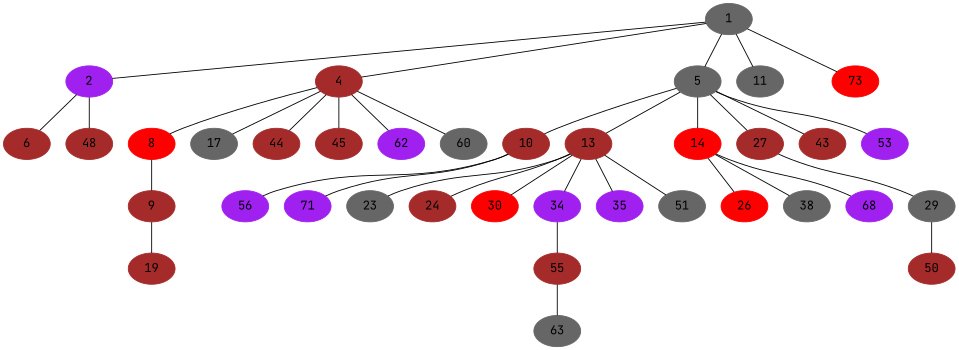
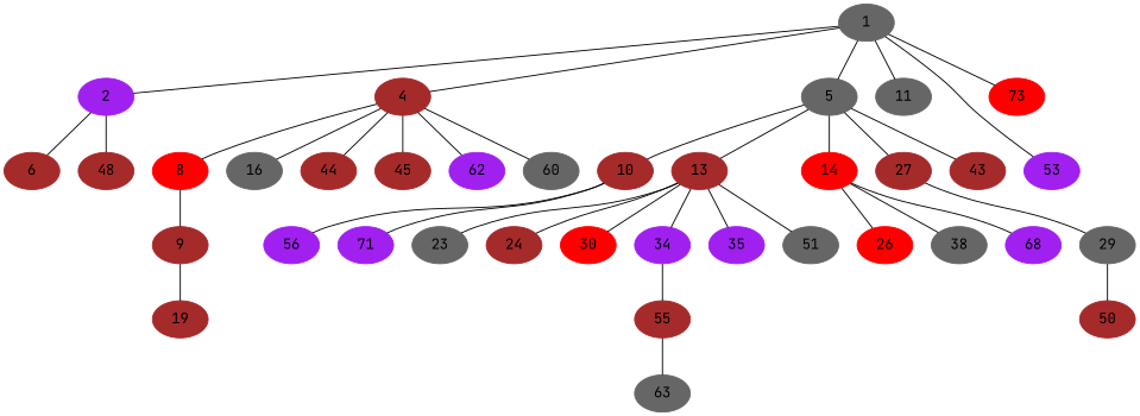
  graph {
    fontname="JetBrains Mono"
    node [color=brown fontname="JetBrains Mono" style=filled]
    edge [fontname="JetBrains Mono"]
    1 [color=gray40 super="+2+20"]
    n2 [color=purple label=2]
    4
    5 [color=gray40 super="+7+11+12+22"]
    n5 [color=gray40 label=11]
    53 [color=purple super="+64+59"]
    73 [color=red]
    6 [super="+61+15"]
    48
    8 [color=red super="+40"]
-   16 [color=gray40 label=17]
+   16 [color=gray40]
    44 [super="+63"]
    45 [super="+47"]
    62 [color=purple]
    n15 [color=gray40 label=60]
    10 [super="+32+28"]
    13 [super="+21+18+39"]
    14 [color=red super="+36+25+17"]
    27
    43
    9
    56 [color=purple]
    71 [color=purple]
    23 [color=gray40]
    24
    30 [color=red super="+74"]
    34 [color=purple]
    35 [color=purple super="+67"]
    51 [color=gray40]
    26 [color=red super="+58+72+37"]
    38 [color=gray40]
    68 [color=purple]
    29 [color=gray40]
    19
    55
    50
    n37 [color=gray40 label=63]
    1 -- n2
    1 -- 4
    1 -- 5
    1 -- n5
-   5 -- 53
+   1 -- 53
    1 -- 73
    n2 -- 6
    n2 -- 48
    4 -- 8
    4 -- 16
    4 -- 44
    4 -- 45
    4 -- 62
    4 -- n15
    5 -- 10
    5 -- 13
    5 -- 14
    5 -- 27
    5 -- 43
    8 -- 9
    10 -- 56
    10 -- 71
    13 -- 23
    13 -- 24
    13 -- 30
    13 -- 34
    13 -- 35
    13 -- 51
    14 -- 26
    14 -- 38
    14 -- 68
    27 -- 29
    9 -- 19
    34 -- 55
    29 -- 50
    55 -- n37
  }
